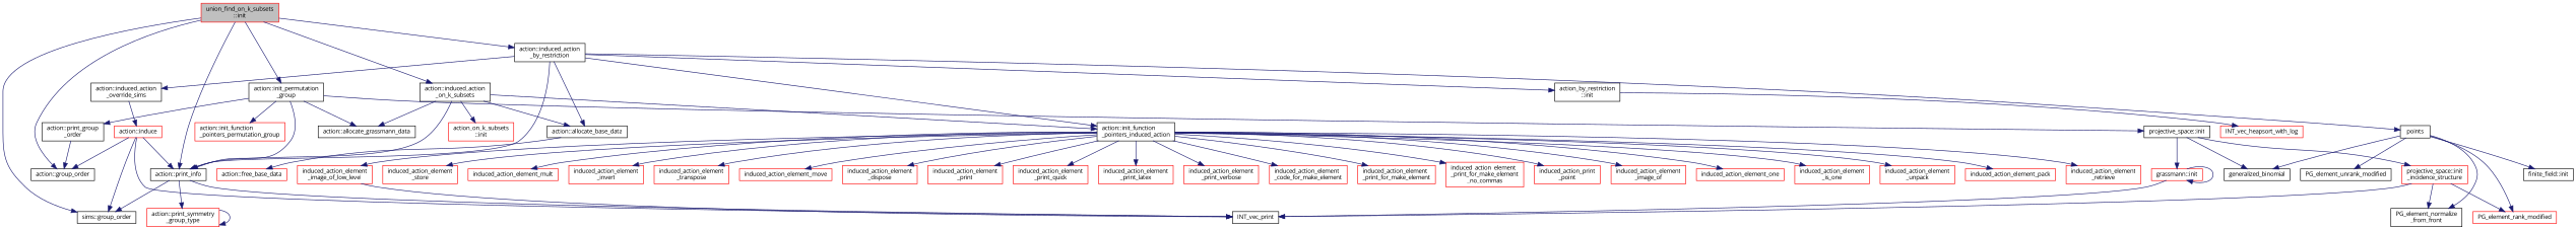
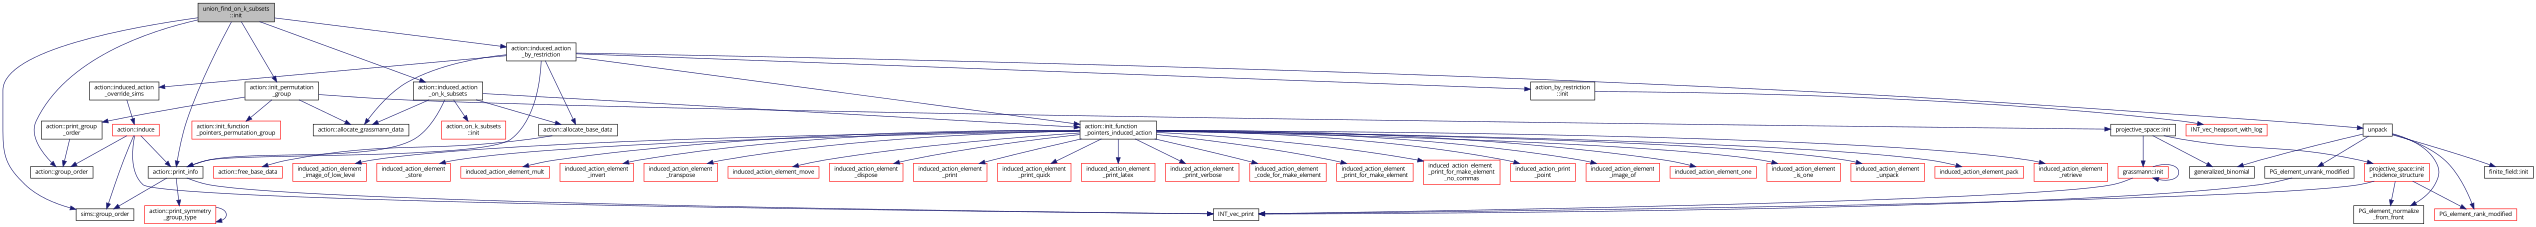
  digraph {
    fontname="Open Sans"
    rankdir=TB
    node [color=red fillcolor=white fontname="Open Sans" fontsize=10 shape=record style=filled]
    edge [color=midnightblue fontname="Open Sans" fontsize=10 labelfontname=Helvetica labelfontsize=10 style=solid]
-   n1 [fillcolor=grey75 fontcolor=black height=0.2 label="union_find_on_k_subsets\l::init" width=0.4]
+   n1 [color=black fillcolor=grey75 fontcolor=black height=0.2 label="union_find_on_k_subsets\l::init" width=0.4]
    n2 [color=black height=0.2 label="action::induced_action\l_by_restriction" width=0.4]
    n3 [color=black height=0.2 label="action::print_info" width=0.4]
    n4 [color=black height=0.2 label="sims::group_order" width=0.4]
    n5 [color=black height=0.2 label="action::group_order" width=0.4]
    n6 [color=black height=0.2 label="action::init_permutation\l_group" width=0.4]
    n7 [color=black height=0.2 label="action::induced_action\l_on_k_subsets" width=0.4]
    n8 [color=black height=0.2 label="action_by_restriction\l::init" width=0.4]
-   n9 [color=black height=0.2 label=points width=0.4]
+   n9 [color=black height=0.2 label=unpack width=0.4]
    n10 [color=black height=0.2 label="action::init_function\l_pointers_induced_action" width=0.4]
    n11 [color=black height=0.2 label="action::allocate_base_data" width=0.4]
    n12 [color=black height=0.2 label="action::allocate_grassmann_data" width=0.4]
    n13 [color=black height=0.2 label="action::induced_action\l_override_sims" width=0.4]
    n14 [height=0.2 label="action::print_symmetry\l_group_type" width=0.4]
    n15 [color=black height=0.2 label=INT_vec_print width=0.4]
    n16 [color=black height=0.2 label="projective_space::init" width=0.4]
    n17 [height=0.2 label="action::init_function\l_pointers_permutation_group" width=0.4]
    n18 [color=black height=0.2 label="action::print_group\l_order" width=0.4]
    n19 [height=0.2 label="action_on_k_subsets\l::init" width=0.4]
    n20 [height=0.2 label=INT_vec_heapsort_with_log width=0.4]
    n21 [color=black height=0.2 label="finite_field::init" width=0.4]
    n22 [color=black height=0.2 label=generalized_binomial width=0.4]
    n23 [color=black height=0.2 label=PG_element_unrank_modified width=0.4]
    n24 [color=black height=0.2 label="PG_element_normalize\l_from_front" width=0.4]
    n25 [height=0.2 label=PG_element_rank_modified width=0.4]
    n26 [height=0.2 label="induced_action_element\l_image_of" width=0.4]
    n27 [height=0.2 label="induced_action_element\l_image_of_low_level" width=0.4]
    n28 [height=0.2 label=induced_action_element_one width=0.4]
    n29 [height=0.2 label="induced_action_element\l_is_one" width=0.4]
    n30 [height=0.2 label="induced_action_element\l_unpack" width=0.4]
    n31 [height=0.2 label=induced_action_element_pack width=0.4]
    n32 [height=0.2 label="induced_action_element\l_retrieve" width=0.4]
    n33 [height=0.2 label="induced_action_element\l_store" width=0.4]
    n34 [height=0.2 label=induced_action_element_mult width=0.4]
    n35 [height=0.2 label="induced_action_element\l_invert" width=0.4]
    n36 [height=0.2 label="induced_action_element\l_transpose" width=0.4]
    n37 [height=0.2 label=induced_action_element_move width=0.4]
    n38 [height=0.2 label="induced_action_element\l_dispose" width=0.4]
    n39 [height=0.2 label="induced_action_element\l_print" width=0.4]
    n40 [height=0.2 label="induced_action_element\l_print_quick" width=0.4]
    n41 [height=0.2 label="induced_action_element\l_print_latex" width=0.4]
    n42 [height=0.2 label="induced_action_element\l_print_verbose" width=0.4]
    n43 [height=0.2 label="induced_action_element\l_code_for_make_element" width=0.4]
    n44 [height=0.2 label="induced_action_element\l_print_for_make_element" width=0.4]
    n45 [height=0.2 label="induced_action_element\l_print_for_make_element\l_no_commas" width=0.4]
    n46 [height=0.2 label="induced_action_print\l_point" width=0.4]
    n47 [height=0.2 label="action::free_base_data" width=0.4]
    n48 [height=0.2 label="action::induce" width=0.4]
    n49 [height=0.2 label="grassmann::init" width=0.4]
    n50 [height=0.2 label="projective_space::init\l_incidence_structure" width=0.4]
    n1 -> n2
    n1 -> n3
    n1 -> n4
    n1 -> n5
    n1 -> n6
    n1 -> n7
    n2 -> n3
    n2 -> n8
    n2 -> n9
    n2 -> n10
    n2 -> n11
+   n2 -> n12
    n2 -> n13
    n3 -> n4
    n3 -> n14
    n3 -> n15
-   n6 -> n3
    n6 -> n12
    n6 -> n16
    n6 -> n17
    n6 -> n18
    n7 -> n3
    n7 -> n10
    n7 -> n11
    n7 -> n12
    n7 -> n19
    n8 -> n20
    n9 -> n21
    n9 -> n22
    n9 -> n23
    n9 -> n24
    n9 -> n25
    n10 -> n26
    n10 -> n27
    n10 -> n28
    n10 -> n29
    n10 -> n30
    n10 -> n31
    n10 -> n32
    n10 -> n33
    n10 -> n34
    n10 -> n35
    n10 -> n36
    n10 -> n37
    n10 -> n38
    n10 -> n39
    n10 -> n40
    n10 -> n41
    n10 -> n42
    n10 -> n43
    n10 -> n44
    n10 -> n45
    n10 -> n46
    n11 -> n47
    n13 -> n48
    n14 -> n14
    n16 -> n22
    n16 -> n49
    n16 -> n50
    n18 -> n5
-   n27 -> n15
+   n23 -> n15
    n48 -> n3
    n48 -> n4
    n48 -> n5
    n48 -> n15
    n49 -> n15
    n49 -> n49
    n50 -> n15
    n50 -> n24
    n50 -> n25
  }
